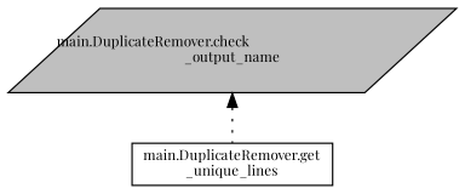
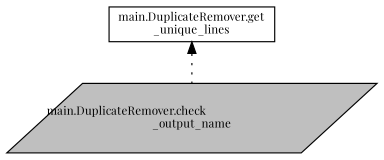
  digraph {
    rankdir=TB
    fontname="Playfair Display"
    node [color=black fontname="Playfair Display" fontsize=10 style=filled]
    n1 [fillcolor=grey75 fontcolor=black height=0.2 label="main.DuplicateRemover.check\l_output_name" shape=parallelogram width=0.4]
    n2 [fillcolor=white height=0.2 label="main.DuplicateRemover.get\l_unique_lines" shape=box width=0.4]
-   n1 -> n2 [color=black dir=back fontname="Playfair Display" fontsize=10 labelfontname=Helvetica labelfontsize=10 style=dotted]
+   n2 -> n1 [color=black dir=back fontname="Playfair Display" fontsize=10 labelfontname=Helvetica labelfontsize=10 style=dotted]
  }
